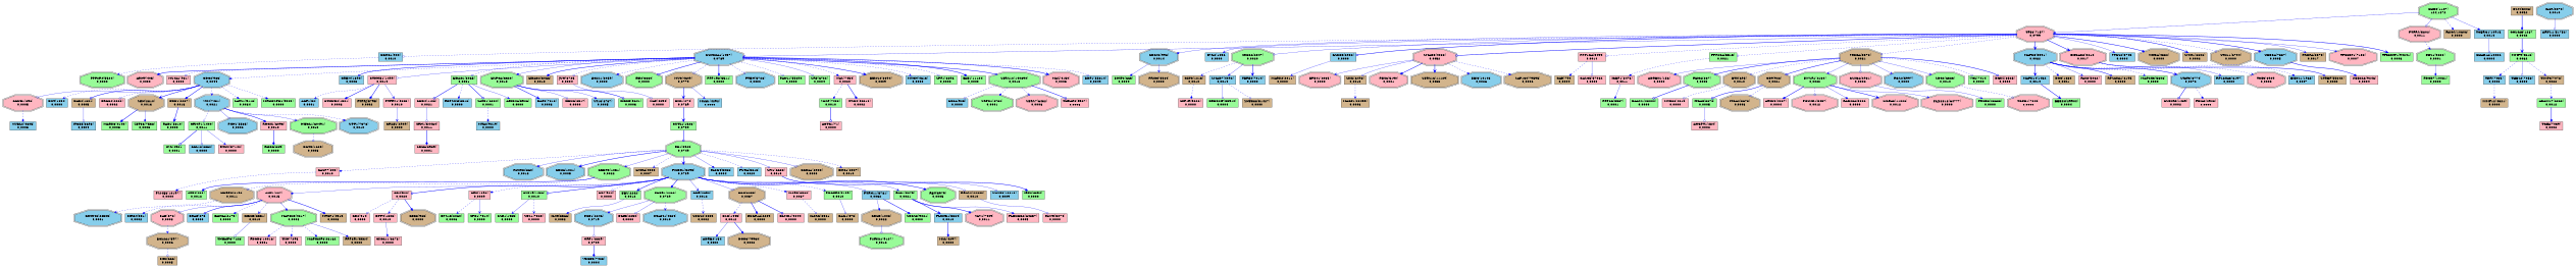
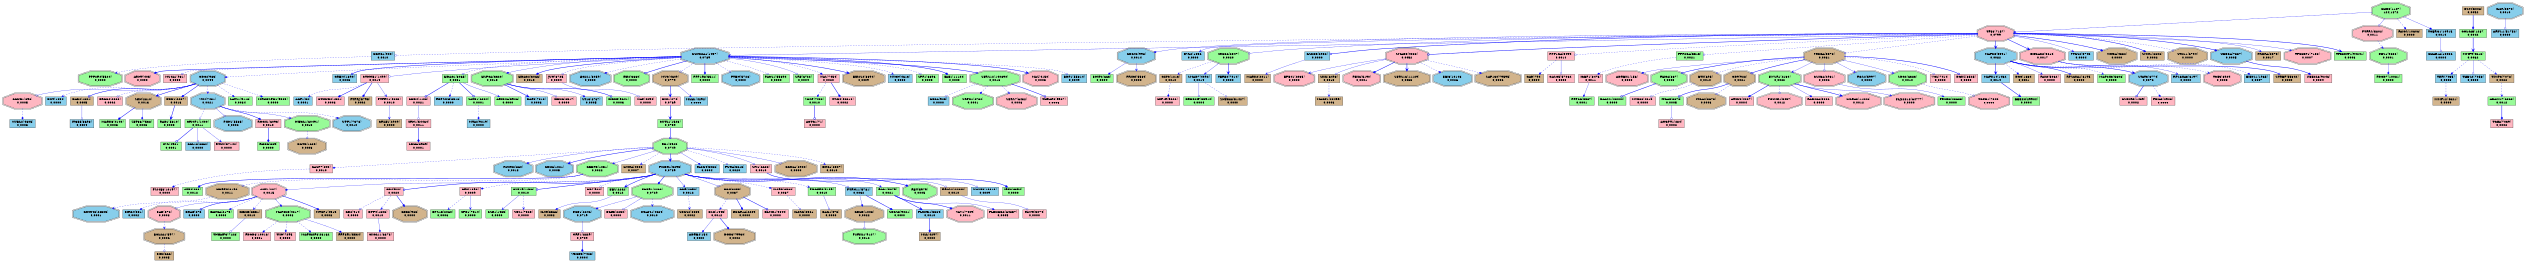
  digraph {
    node [fillcolor=lightpink shape=box style=filled]
    edge [arrowhead=odot color=blue style=dashed]
    n1 [label="ACTG1(71)\n0,0000"]
    n2 [fillcolor=skyblue label="ADRB2(154)\n0,0000"]
    n3 [label="ADRBK1(156)\n0,0000" shape=doubleoctagon]
    n4 [label="AKT1(207)\n0,0015" shape=doubleoctagon]
    n5 [fillcolor=skyblue label="BIRC4(331)\n0,0002"]
    n6 [label="BAD(572)\n0,0008" shape=doubleoctagon]
    n7 [fillcolor=skyblue label="BRAF(673)\n0,0000"]
    n8 [fillcolor=palegreen label="FANCA(2175)\n0,0000"]
    n9 [fillcolor=tan label="IKBKB(3551)\n0,0010"]
    n10 [fillcolor=palegreen label="MAP3K5(4217)\n0,0008" shape=doubleoctagon]
    n11 [fillcolor=tan label="MTCP1(4515)\n0,0008"]
    n12 [fillcolor=tan label="BCL2A1(597)\n0,0006" shape=doubleoctagon]
    n13 [fillcolor=palegreen label="TNFAIP3(7128)\n0,0000"]
    n14 [label="PDCD6(10016)\n0,0001"]
    n15 [label="TXN(7295)\n0,0000"]
    n16 [fillcolor=palegreen label="MAPK8IP3(23162)\n0,0000"]
    n17 [fillcolor=tan label="PPP3R1(5534)\n0,0000"]
    n18 [label="BIN1(274)\n0,0769"]
    n19 [fillcolor=palegreen label="CUTL1(1523)\n0,0759"]
    n20 [fillcolor=palegreen label="RB1(5925)\n0,0749" shape=doubleoctagon]
    n21 [label="ANGPT1(284)\n0,0002"]
    n22 [fillcolor=palegreen label="RHOA(387)\n0,0003" shape=doubleoctagon]
    n23 [fillcolor=palegreen label="DAAM1(23002)\n0,0000"]
    n24 [fillcolor=palegreen label="RHOC(389)\n0,0000"]
    n25 [label="ARNT(405)\n0,0000" shape=doubleoctagon]
    n26 [fillcolor=tan label="BAG1(573)\n0,0000"]
    n27 [fillcolor=tan label="BOK(666)\n0,0005"]
    n28 [fillcolor=palegreen label="BNIP2(663)\n0,0004"]
    n29 [fillcolor=tan label="BTK(695)\n0,0010" shape=doubleoctagon]
    n30 [label="MYD88(4615)\n0,0000"]
    n31 [fillcolor=tan label="CAD(790)\n0,0004"]
    n32 [label="CASP7(840)\n0,0010"]
    n33 [label="PSME3(10197)\n0,0000"]
    n34 [fillcolor=skyblue label="RUNX2(860)\n0,0013" shape=doubleoctagon]
    n35 [label="CD2(914)\n0,0000"]
    n36 [label="CD4(920)\n0,0020"]
    n37 [label="DPP4(1803)\n0,0010"]
    n38 [fillcolor=tan label="CD53(963)\n0,0000" shape=doubleoctagon]
    n39 [label="CXCL11(6373)\n0,0000"]
    n40 [fillcolor=skyblue label="CD8A(925)\n0,0000"]
    n41 [fillcolor=tan label="CD9(928)\n0,0021" shape=doubleoctagon]
    n42 [fillcolor=palegreen label="ITGA5(3678)\n0,0005"]
    n43 [fillcolor=tan label="ITGA2(3673)\n0,0003" shape=doubleoctagon]
    n44 [label="MS4A1(931)\n0,0000"]
    n45 [label="CCNE1(898)\n0,0005" shape=doubleoctagon]
    n46 [fillcolor=skyblue label="MYBL2(4605)\n0,0003"]
    n47 [fillcolor=skyblue label="CDC2(983)\n0,0044" shape=doubleoctagon]
    n48 [fillcolor=skyblue label="DUT(1854)\n0,0000"]
    n49 [fillcolor=tan label="DAB2(1601)\n0,0005"]
    n50 [label="ERCC2(2068)\n0,0002"]
    n51 [fillcolor=tan label="SFN(2810)\n0,0013" shape=doubleoctagon]
    n52 [fillcolor=tan label="FEN1(2237)\n0,0013"]
    n53 [fillcolor=skyblue label="VIM(7431)\n0,0021" shape=doubleoctagon]
    n54 [fillcolor=palegreen label="LATS1(9113)\n0,0034"]
    n55 [fillcolor=palegreen label="MPHOSPH1(9585)\n0,0000"]
    n56 [fillcolor=skyblue label="ITGB5(3693)\n0,0004"]
    n57 [fillcolor=palegreen label="MARK3(4140)\n0,0003"]
    n58 [fillcolor=palegreen label="ZFP36(7538)\n0,0003"]
    n59 [fillcolor=palegreen label="RAD1(5810)\n0,0003"]
    n60 [fillcolor=palegreen label="CRMP1(1400)\n0,0011"]
    n61 [fillcolor=skyblue label="PKN1(5585)\n0,0002" shape=doubleoctagon]
    n62 [label="ROCK1(6093)\n0,0010"]
    n63 [fillcolor=palegreen label="NIF3L1(60491)\n0,0013" shape=doubleoctagon]
    n64 [fillcolor=skyblue label="UPP1(7378)\n0,0010" shape=doubleoctagon]
    n65 [fillcolor=skyblue label="CCNG1(900)\n0,0010"]
    n66 [fillcolor=palegreen label="PPP2R4(5524)\n0,0000" shape=doubleoctagon]
    n67 [fillcolor=skyblue label="CDK6(1021)\n0,0005" shape=doubleoctagon]
    n68 [fillcolor=palegreen label="CEBPB(1051)\n0,0022" shape=doubleoctagon]
    n69 [fillcolor=palegreen label="ATF4(468)\n0,0012"]
    n70 [fillcolor=tan label="HNRPK(3190)\n0,0011" shape=doubleoctagon]
    n71 [fillcolor=skyblue label="CNNM3(26505)\n0,0001" shape=doubleoctagon]
    n72 [fillcolor=palegreen label="CHD3(1107)\n124,1872" shape=doubleoctagon]
    n73 [label="TP53(7157)\n0,0799" shape=doubleoctagon]
    n74 [label="PTPRS(5802)\n0,0011" shape=doubleoctagon]
    n75 [fillcolor=tan label="PAICS(10606)\n0,0000"]
    n76 [fillcolor=skyblue label="TCERG1(10915)\n0,0014"]
    n77 [fillcolor=skyblue label="CSNK2A1(1457)\n0,0789" shape=doubleoctagon]
    n78 [fillcolor=skyblue label="CDC42(998)\n0,0014" shape=doubleoctagon]
    n79 [fillcolor=skyblue label="DVL2(1856)\n0,0000"]
    n80 [fillcolor=palegreen label="XRCC6(2547)\n0,0020" shape=doubleoctagon]
    n81 [fillcolor=skyblue label="GSK3B(2932)\n0,0000"]
    n82 [label="SMAD3(4088)\n0,0052" shape=doubleoctagon]
    n83 [label="PPP1CA(5499)\n0,0014"]
    n84 [fillcolor=palegreen label="PPP2CA(5515)\n0,0021"]
    n85 [fillcolor=tan label="PRKCA(5578)\n0,0031" shape=doubleoctagon]
    n86 [fillcolor=skyblue label="MAPK3(5591)\n0,0082" shape=doubleoctagon]
    n87 [label="EIF2AK2(5610)\n0,0017" shape=doubleoctagon]
    n88 [fillcolor=skyblue label="PTGS2(5743)\n0,0004"]
    n89 [fillcolor=tan label="MNDA(4332)\n0,0000" shape=doubleoctagon]
    n90 [fillcolor=tan label="SMN1(6606)\n0,0002"]
    n91 [fillcolor=tan label="STK11(6794)\n0,0000" shape=doubleoctagon]
    n92 [fillcolor=skyblue label="UBE3A(7337)\n0,0005" shape=doubleoctagon]
    n93 [fillcolor=tan label="PRKRA(8575)\n0,0017"]
    n94 [label="TP53BP1(7158)\n0,0007" shape=doubleoctagon]
    n95 [fillcolor=palegreen label="TP53INP1(94241)\n0,0003"]
    n96 [fillcolor=palegreen label="FEZ1(9638)\n0,0001" shape=doubleoctagon]
    n97 [fillcolor=skyblue label="CHAF1A(10036)\n0,0004"]
    n98 [fillcolor=tan label="CLTC(1213)\n0,0010"]
    n99 [label="HIP1R(9026)\n0,0000"]
    n100 [fillcolor=skyblue label="CREM(1390)\n0,0003"]
    n101 [label="CRK(1398)\n0,0009"]
    n102 [fillcolor=palegreen label="EPS15(2060)\n0,0006"]
    n103 [fillcolor=palegreen label="XPO1(7514)\n0,0000"]
    n104 [fillcolor=palegreen label="CSF1(1435)\n0,0000"]
    n105 [fillcolor=palegreen label="CSF1R(1436)\n0,0010"]
    n106 [label="YES1(7525)\n0,0000"]
    n107 [label="CSF2RB(1439)\n0,0002"]
    n108 [label="CSK(1445)\n0,0012"]
    n109 [fillcolor=tan label="DOK3(79930)\n0,0002" shape=doubleoctagon]
    n110 [fillcolor=tan label="CDH5(1003)\n0,0022" shape=doubleoctagon]
    n111 [fillcolor=palegreen label="P2RXL1(9127)\n0,0012" shape=doubleoctagon]
    n112 [label="CTNNB1(1499)\n0,0014"]
    n113 [fillcolor=palegreen label="HDAC1(3065)\n0,0031"]
    n114 [fillcolor=palegreen label="HSPCA(3320)\n0,0015" shape=doubleoctagon]
    n115 [fillcolor=tan label="HDAC2(3066)\n0,0015"]
    n116 [label="JUN(3725)\n0,0004"]
    n117 [fillcolor=skyblue label="HCLS1(3059)\n0,0000" shape=doubleoctagon]
    n118 [fillcolor=palegreen label="IRF2(3660)\n0,0000" shape=doubleoctagon]
    n119 [fillcolor=tan label="MYC(4609)\n0,0779" shape=doubleoctagon]
    n120 [fillcolor=palegreen label="PPP1R8(5511)\n0,0000"]
    n121 [fillcolor=skyblue label="PTEN(5728)\n0,0000" shape=doubleoctagon]
    n122 [fillcolor=palegreen label="PACS1(55690)\n0,0000"]
    n123 [fillcolor=palegreen label="SRF(6722)\n0,0004"]
    n124 [label="WAS(7454)\n0,0020"]
    n125 [fillcolor=tan label="EIF2S2(8894)\n0,0009" shape=doubleoctagon]
    n126 [fillcolor=skyblue label="MYCN(4613)\n0,0000"]
    n127 [fillcolor=palegreen label="SPP1(6696)\n0,0003"]
    n128 [fillcolor=palegreen label="FAF1(11124)\n0,0000"]
    n129 [fillcolor=palegreen label="SFRS12(140890)\n0,0016" shape=doubleoctagon]
    n130 [label="MAZ(4150)\n0,0003" shape=doubleoctagon]
    n131 [fillcolor=skyblue label="BDP1(55814)\n0,0049"]
    n132 [fillcolor=skyblue label="ACP1(52)\n0,0001"]
    n133 [label="CTNND2(1501)\n0,0003"]
    n134 [fillcolor=tan label="PTPRJ(5795)\n0,0002"]
    n135 [label="PTPRZ1(5803)\n0,0010"]
    n136 [label="CHD4(1108)\n0,0021"]
    n137 [fillcolor=skyblue label="RBPSUH(3516)\n0,0000"]
    n138 [fillcolor=palegreen label="SATB1(6304)\n0,0001"]
    n139 [fillcolor=palegreen label="ARID4A(5926)\n0,0000"]
    n140 [fillcolor=skyblue label="DAP3(7818)\n0,0003"]
    n141 [label="IKBKG(8517)\n0,0000"]
    n142 [fillcolor=skyblue label="ST13(6767)\n0,0005"]
    n143 [fillcolor=palegreen label="IKBKE(9641)\n0,0003"]
    n144 [label="MAF(4094)\n0,0000"]
    n145 [fillcolor=skyblue label="MLH1(4292)\n0,0000"]
    n146 [fillcolor=palegreen label="VASP(7408)\n0,0010"]
    n147 [label="ITSN2(50618)\n0,0002"]
    n148 [fillcolor=palegreen label="SRPK1(6732)\n0,0001" shape=doubleoctagon]
    n149 [label="SFRS7(6432)\n0,0006" shape=doubleoctagon]
    n150 [label="THRAP3(9967)\n0,0006"]
    n151 [fillcolor=skyblue label="MAPK14(1432)\n0,0014"]
    n152 [fillcolor=palegreen label="EEF2K(29904)\n0,0004"]
    n153 [fillcolor=tan label="PRKCI(5584)\n0,0000" shape=doubleoctagon]
    n154 [fillcolor=tan label="GRLF1(2909)\n0,0000"]
    n155 [label="CD7(924)\n0,0000"]
    n156 [fillcolor=palegreen label="COL4A5(1287)\n0,0042"]
    n157 [fillcolor=palegreen label="MMP9(4318)\n0,0032"]
    n158 [fillcolor=skyblue label="TFPI(7035)\n0,0003"]
    n159 [fillcolor=skyblue label="THBS2(7058)\n0,0000"]
    n160 [fillcolor=tan label="TIMP3(7078)\n0,0022"]
    n161 [fillcolor=tan label="DCTD(1635)\n0,0003" shape=doubleoctagon]
    n162 [fillcolor=palegreen label="NVL(4931)\n0,0001"]
    n163 [fillcolor=skyblue label="CCL18(6362)\n0,0000"]
    n164 [label="RTN4(57142)\n0,0000"]
    n165 [fillcolor=skyblue label="EIF2S1(1965)\n0,0007"]
    n166 [label="XRN1(54464)\n0,0011"]
    n167 [label="LDHA(3939)\n0,0001"]
    n168 [label="EPB41(2035)\n0,0000" shape=doubleoctagon]
    n169 [fillcolor=palegreen label="EWSR1(2130)\n0,0022" shape=doubleoctagon]
    n170 [label="ATXN3(4287)\n0,0004"]
    n171 [label="POU4F1(5457)\n0,0012" shape=doubleoctagon]
    n172 [label="RAD23A(5886)\n0,0000"]
    n173 [label="LILRA3(11026)\n0,0012" shape=doubleoctagon]
    n174 [label="FLJ22318(64777)\n0,0000" shape=doubleoctagon]
    n175 [fillcolor=tan label="FCGR1A(2209)\n0,0000"]
    n176 [fillcolor=palegreen label="FES(2242)\n0,0012"]
    n177 [fillcolor=tan label="IL4R(3566)\n0,0002"]
    n178 [fillcolor=skyblue label="FGF1(2246)\n0,0719" shape=doubleoctagon]
    n179 [label="NRP1(8829)\n0,0709"]
    n180 [fillcolor=skyblue label="VEGFB(7423)\n0,0004"]
    n181 [fillcolor=palegreen label="FGFR1(2260)\n0,0729" shape=doubleoctagon]
    n182 [label="FGF5(2250)\n0,0000"]
    n183 [fillcolor=skyblue label="NCAM1(4684)\n0,0010" shape=doubleoctagon]
    n184 [fillcolor=skyblue label="SMAD7(4092)\n0,0014"]
    n185 [fillcolor=skyblue label="TERF2(7014)\n0,0000"]
    n186 [fillcolor=palegreen label="ERBB2IP(55914)\n0,0004"]
    n187 [fillcolor=tan label="ZNF588(51427)\n0,0000"]
    n188 [fillcolor=skyblue label="GHR(2690)\n0,0012"]
    n189 [fillcolor=tan label="SOCS2(8835)\n0,0002"]
    n190 [fillcolor=tan label="MARK2(2011)\n0,0000"]
    n191 [label="PDIA3(2923)\n0,0000"]
    n192 [fillcolor=tan label="HCK(3055)\n0,0037" shape=doubleoctagon]
    n193 [label="ELMO1(9844)\n0,0000"]
    n194 [fillcolor=skyblue label="MTA2(9219)\n0,0000"]
    n195 [fillcolor=tan label="LMNA(4000)\n0,0007"]
    n196 [fillcolor=skyblue label="PIK3R1(5295)\n0,0739" shape=doubleoctagon]
    n197 [fillcolor=skyblue label="PA2G4(5036)\n0,0004"]
    n198 [fillcolor=skyblue label="PURA(5813)\n0,0020"]
    n199 [label="SPI1(6688)\n0,0010"]
    n200 [fillcolor=tan label="CCNA1(8900)\n0,0000" shape=doubleoctagon]
    n201 [fillcolor=tan label="ENC1(8507)\n0,0010"]
    n202 [label="GSK3A(2931)\n0,0002" shape=doubleoctagon]
    n203 [fillcolor=palegreen label="PRKD3(23683)\n0,0000"]
    n204 [label="IL2RB(3560)\n0,0037"]
    n205 [fillcolor=tan label="IL2RG(3561)\n0,0000"]
    n206 [fillcolor=skyblue label="IL6R(3570)\n0,0010" shape=doubleoctagon]
    n207 [fillcolor=skyblue label="ARTS-1(51752)\n0,0000"]
    n208 [fillcolor=tan label="OSM(5008)\n0,0052"]
    n209 [fillcolor=palegreen label="IRF8(3394)\n0,0000"]
    n210 [fillcolor=tan label="SKIL(6498)\n0,0013"]
    n211 [label="PEX6(5190)\n0,0001" shape=doubleoctagon]
    n212 [fillcolor=tan label="SFRS16(11129)\n0,0033" shape=doubleoctagon]
    n213 [fillcolor=skyblue label="EBI3(10148)\n0,0026" shape=doubleoctagon]
    n214 [fillcolor=tan label="SAP130(79595)\n0,0006" shape=doubleoctagon]
    n215 [fillcolor=tan label="MACF1(23499)\n0,0003"]
    n216 [fillcolor=tan label="DCC(1630)\n0,0001"]
    n217 [label="IGBP1(3476)\n0,0011"]
    n218 [fillcolor=palegreen label="PPP6C(5537)\n0,0001"]
    n219 [fillcolor=tan label="MLL(4297)\n0,0000"]
    n220 [fillcolor=tan label="MMP12(4321)\n0,0000"]
    n221 [fillcolor=palegreen label="ADAM17(6868)\n0,0012"]
    n222 [label="PAK2(5062)\n0,0000"]
    n223 [label="PAWR(5074)\n0,0000"]
    n224 [fillcolor=palegreen label="PDGFRB(5159)\n0,0010"]
    n225 [fillcolor=skyblue label="PTPN11(5781)\n0,0032"]
    n226 [fillcolor=palegreen label="RAC1(5879)\n0,0021"]
    n227 [fillcolor=palegreen label="RET(5979)\n0,0005" shape=doubleoctagon]
    n228 [fillcolor=tan label="RRAS2(22800)\n0,0010"]
    n229 [fillcolor=skyblue label="WASF3(10810)\n0,0009"]
    n230 [fillcolor=palegreen label="SOCS3(9021)\n0,0000"]
    n231 [fillcolor=skyblue label="PLXNB1(5364)\n0,0010"]
    n232 [label="VAV1(7409)\n0,0011" shape=doubleoctagon]
    n233 [label="PLEKHG2(64857)\n0,0005"]
    n234 [label="CASC5(57082)\n0,0000"]
    n235 [fillcolor=skyblue label="RGS2(5997)\n0,0000" shape=doubleoctagon]
    n236 [fillcolor=palegreen label="SDC2(6383)\n0,0010" shape=doubleoctagon]
-   n237 [fillcolor=palegreen label="VCL(7414)\n0,0000"]
+   n237 [label="VCL(7414)\n0,0000"]
    n238 [label="DGKZ(8525)\n0,0000"]
    n239 [label="TGFB1(7040)\n0,0000" shape=doubleoctagon]
    n240 [fillcolor=tan label="RPS6KA1(6195)\n0,0000"]
    n241 [fillcolor=palegreen label="MAP2K3(5606)\n0,0000"]
    n242 [fillcolor=skyblue label="STAT3(6774)\n0,0072" shape=doubleoctagon]
    n243 [fillcolor=skyblue label="RPS6KA3(6197)\n0,0000"]
    n244 [label="TCF3(6929)\n0,0003" shape=doubleoctagon]
    n245 [fillcolor=tan label="STRBP(55342)\n0,0000"]
    n246 [label="TGFA(7039)\n0,0002"]
    n247 [label="UBE2L6(9246)\n0,0004"]
    n248 [fillcolor=palegreen label="PDCD7(10081)\n0,0000"]
    n4 -> n5 [arrowhead=diamond]
    n4 -> n6 [style=solid]
    n4 -> n7 [style=bold]
    n4 -> n8 [arrowhead=diamond]
    n4 -> n9 [arrowhead=vee]
    n4 -> n10 [arrowhead=diamond style=solid]
    n4 -> n11 [arrowhead=diamond style=bold]
    n6 -> n12 [arrowhead=vee]
    n9 -> n13 [style=solid]
    n10 -> n14 [arrowhead=diamond]
    n10 -> n15 [arrowhead=diamond]
    n10 -> n16 [arrowhead=diamond]
    n10 -> n17 [arrowhead=diamond style=solid]
    n12 -> n27
    n18 -> n19 [arrowhead=vee style=bold]
    n19 -> n20 [style=bold]
    n20 -> n32 [arrowhead=diamond]
    n20 -> n34 [arrowhead=diamond style=solid]
    n20 -> n67 [arrowhead=vee style=bold]
    n20 -> n68 [arrowhead=vee style=solid]
    n20 -> n195 [arrowhead=vee]
    n20 -> n196 [arrowhead=vee style=bold]
    n20 -> n197 [arrowhead=diamond style=solid]
    n20 -> n198
    n20 -> n199 [style=solid]
    n20 -> n200 [style=solid]
    n20 -> n201 [arrowhead=vee]
    n22 -> n23 [style=bold]
    n29 -> n30
    n32 -> n33 [arrowhead=diamond]
    n36 -> n35
    n36 -> n37 [arrowhead=vee]
    n36 -> n38 [arrowhead=diamond style=bold]
    n37 -> n39 [arrowhead=diamond style=solid]
    n41 -> n42 [style=bold]
    n41 -> n43
    n42 -> n21 [style=solid]
    n45 -> n46 [arrowhead=diamond]
    n47 -> n45 [style=solid]
    n47 -> n48 [arrowhead=vee]
    n47 -> n49 [style=bold]
    n47 -> n50
    n47 -> n51 [arrowhead=vee style=bold]
    n47 -> n52 [arrowhead=diamond style=bold]
    n47 -> n53 [arrowhead=vee]
    n47 -> n54 [arrowhead=diamond]
    n47 -> n55 [arrowhead=diamond]
    n49 -> n56 [style=solid]
    n51 -> n57 [arrowhead=diamond style=bold]
    n51 -> n58 [arrowhead=diamond style=solid]
    n52 -> n59 [arrowhead=vee style=bold]
    n53 -> n60
    n53 -> n61 [style=solid]
    n53 -> n62 [arrowhead=diamond style=bold]
    n53 -> n63 [arrowhead=vee style=solid]
    n53 -> n64 [arrowhead=diamond]
    n60 -> n162 [style=bold]
    n60 -> n163 [style=solid]
    n60 -> n164 [arrowhead=vee style=solid]
    n62 -> n24 [arrowhead=diamond style=bold]
    n63 -> n161
    n65 -> n66 [arrowhead=vee]
    n68 -> n69 [arrowhead=diamond style=bold]
    n68 -> n70
    n70 -> n71 [arrowhead=vee]
    n72 -> n73 [arrowhead=diamond style=solid]
    n72 -> n74 [style=solid]
    n72 -> n75 [arrowhead=diamond]
    n72 -> n76 [arrowhead=diamond style=solid]
    n73 -> n65
    n73 -> n77 [arrowhead=vee style=solid]
    n73 -> n78 [arrowhead=diamond style=solid]
    n73 -> n79 [arrowhead=vee style=solid]
    n73 -> n80 [style=solid]
    n73 -> n81 [style=bold]
    n73 -> n82 [style=bold]
    n73 -> n83
    n73 -> n84
    n73 -> n85
    n73 -> n86 [arrowhead=vee style=bold]
    n73 -> n87 [arrowhead=vee style=bold]
    n73 -> n88 [arrowhead=vee style=solid]
    n73 -> n89 [arrowhead=diamond style=bold]
-   n73 -> n90 [arrowhead=vee style=bold]
+   n73 -> n90 [arrowhead=diamond style=bold]
    n73 -> n91
    n73 -> n92 [arrowhead=diamond style=bold]
    n73 -> n93 [arrowhead=vee style=solid]
    n73 -> n94 [arrowhead=vee style=solid]
    n73 -> n95 [arrowhead=vee style=bold]
    n74 -> n96 [arrowhead=vee]
    n76 -> n97 [style=solid]
    n77 -> n25 [arrowhead=diamond style=bold]
    n77 -> n44
    n77 -> n47 [arrowhead=diamond]
    n77 -> n100 [style=bold]
    n77 -> n112 [style=solid]
    n77 -> n113
    n77 -> n114 [arrowhead=diamond style=solid]
    n77 -> n115 [arrowhead=diamond style=bold]
    n77 -> n116
    n77 -> n117 [arrowhead=diamond]
    n77 -> n118 [style=bold]
    n77 -> n119
    n77 -> n120 [arrowhead=diamond style=bold]
    n77 -> n121
    n77 -> n122
    n77 -> n123 [style=solid]
    n77 -> n124 [arrowhead=diamond]
    n77 -> n125 [arrowhead=vee style=bold]
    n77 -> n126 [arrowhead=vee]
    n77 -> n127
    n77 -> n128 [arrowhead=diamond style=bold]
    n77 -> n129 [style=bold]
    n77 -> n130 [arrowhead=vee style=bold]
    n77 -> n131
    n78 -> n28 [arrowhead=diamond style=solid]
    n78 -> n153 [arrowhead=vee style=solid]
    n80 -> n98 [arrowhead=vee]
    n80 -> n184 [arrowhead=vee style=solid]
    n80 -> n185 [arrowhead=vee style=bold]
    n81 -> n190 [arrowhead=vee style=solid]
    n82 -> n168 [arrowhead=vee style=solid]
    n82 -> n210 [style=solid]
    n82 -> n211 [arrowhead=diamond style=bold]
    n82 -> n212 [arrowhead=vee style=bold]
    n82 -> n213 [arrowhead=diamond]
    n82 -> n214 [arrowhead=diamond]
    n83 -> n31 [arrowhead=diamond]
    n83 -> n234 [style=solid]
    n84 -> n217 [arrowhead=diamond]
    n85 -> n3 [arrowhead=diamond style=solid]
    n85 -> n22 [style=bold]
    n85 -> n29
    n85 -> n41 [style=bold]
    n85 -> n169 [arrowhead=vee style=solid]
    n85 -> n202 [style=solid]
    n85 -> n235 [arrowhead=vee style=solid]
    n85 -> n236 [arrowhead=vee style=solid]
    n85 -> n237
    n85 -> n238 [style=bold]
    n86 -> n151 [arrowhead=vee style=bold]
    n86 -> n216 [arrowhead=diamond]
    n86 -> n222 [arrowhead=vee style=solid]
    n86 -> n240 [style=bold]
    n86 -> n241 [arrowhead=vee]
    n86 -> n242 [arrowhead=vee style=bold]
    n86 -> n243 [arrowhead=vee style=solid]
    n86 -> n244 [arrowhead=vee]
    n87 -> n165 [arrowhead=diamond]
    n87 -> n245 [style=bold]
    n92 -> n247 [arrowhead=diamond style=bold]
    n96 -> n248 [arrowhead=diamond style=solid]
    n98 -> n99 [arrowhead=diamond]
    n101 -> n102 [arrowhead=vee]
    n101 -> n103 [arrowhead=vee style=solid]
    n105 -> n104 [arrowhead=vee style=solid]
    n105 -> n106 [arrowhead=vee]
    n108 -> n2 [arrowhead=diamond style=solid]
    n108 -> n109 [arrowhead=diamond style=bold]
    n110 -> n111 [style=solid]
    n112 -> n132 [arrowhead=vee]
    n112 -> n133 [arrowhead=diamond style=bold]
    n112 -> n134 [arrowhead=diamond style=bold]
    n112 -> n135 [arrowhead=vee style=solid]
    n113 -> n136 [style=bold]
    n113 -> n137 [arrowhead=diamond]
    n113 -> n138 [style=bold]
    n113 -> n139 [arrowhead=vee style=solid]
    n114 -> n140 [arrowhead=vee style=bold]
    n114 -> n141 [style=solid]
    n114 -> n142 [arrowhead=diamond style=solid]
    n114 -> n143 [style=bold]
    n116 -> n144 [style=solid]
    n119 -> n18 [arrowhead=vee style=bold]
    n119 -> n145 [arrowhead=vee style=solid]
    n124 -> n146 [arrowhead=diamond]
    n124 -> n147 [arrowhead=diamond style=bold]
    n129 -> n40
    n129 -> n148 [arrowhead=diamond]
    n129 -> n149 [arrowhead=vee]
    n129 -> n150 [style=bold]
    n135 -> n154 [arrowhead=vee style=solid]
    n136 -> n166 [style=solid]
    n138 -> n194 [arrowhead=diamond]
    n146 -> n1 [style=bold]
    n151 -> n152 [arrowhead=vee style=bold]
    n156 -> n157 [arrowhead=vee style=bold]
    n157 -> n158 [arrowhead=diamond]
    n157 -> n159 [style=solid]
    n157 -> n160 [arrowhead=vee]
    n158 -> n220 [arrowhead=vee]
    n160 -> n221 [arrowhead=vee]
    n166 -> n167 [arrowhead=diamond style=bold]
    n169 -> n170 [arrowhead=diamond style=bold]
    n169 -> n171
    n169 -> n172 [arrowhead=diamond style=solid]
    n169 -> n173 [arrowhead=vee style=bold]
    n169 -> n174 [arrowhead=vee style=solid]
    n176 -> n177 [arrowhead=diamond style=solid]
    n178 -> n179 [style=solid]
    n179 -> n180 [arrowhead=diamond style=bold]
    n181 -> n178 [arrowhead=diamond style=solid]
    n181 -> n182 [style=solid]
    n181 -> n183 [arrowhead=vee]
    n184 -> n186 [style=solid]
    n184 -> n187
    n188 -> n189 [arrowhead=vee]
    n192 -> n108 [arrowhead=vee]
    n192 -> n175 [arrowhead=diamond style=bold]
    n192 -> n193 [style=bold]
    n196 -> n4 [arrowhead=diamond style=solid]
    n196 -> n36 [style=bold]
    n196 -> n101 [arrowhead=diamond]
    n196 -> n105 [style=bold]
    n196 -> n155
    n196 -> n176 [arrowhead=vee style=bold]
    n196 -> n181 [arrowhead=diamond style=bold]
    n196 -> n188 [arrowhead=vee style=solid]
    n196 -> n192 [style=solid]
    n196 -> n204 [arrowhead=diamond]
    n196 -> n224 [arrowhead=vee]
    n196 -> n225 [style=solid]
    n196 -> n226 [arrowhead=vee style=solid]
    n196 -> n227 [arrowhead=diamond style=bold]
    n196 -> n228 [style=solid]
    n196 -> n229 [style=solid]
    n199 -> n209 [arrowhead=diamond style=bold]
    n202 -> n203 [arrowhead=vee style=solid]
    n204 -> n205
    n206 -> n207 [style=solid]
    n208 -> n156 [arrowhead=diamond style=bold]
    n210 -> n215 [arrowhead=vee]
    n217 -> n218 [arrowhead=diamond style=solid]
    n221 -> n246 [arrowhead=diamond style=bold]
    n224 -> n26 [style=solid]
    n225 -> n110 [arrowhead=diamond style=solid]
    n225 -> n230 [arrowhead=diamond style=bold]
    n226 -> n231 [arrowhead=vee style=bold]
    n226 -> n232 [arrowhead=diamond style=bold]
    n226 -> n233 [arrowhead=diamond style=solid]
    n228 -> n223 [style=solid]
    n231 -> n219 [arrowhead=diamond style=bold]
    n236 -> n239
    n242 -> n107 [style=bold]
    n242 -> n191 [arrowhead=diamond]
  }
